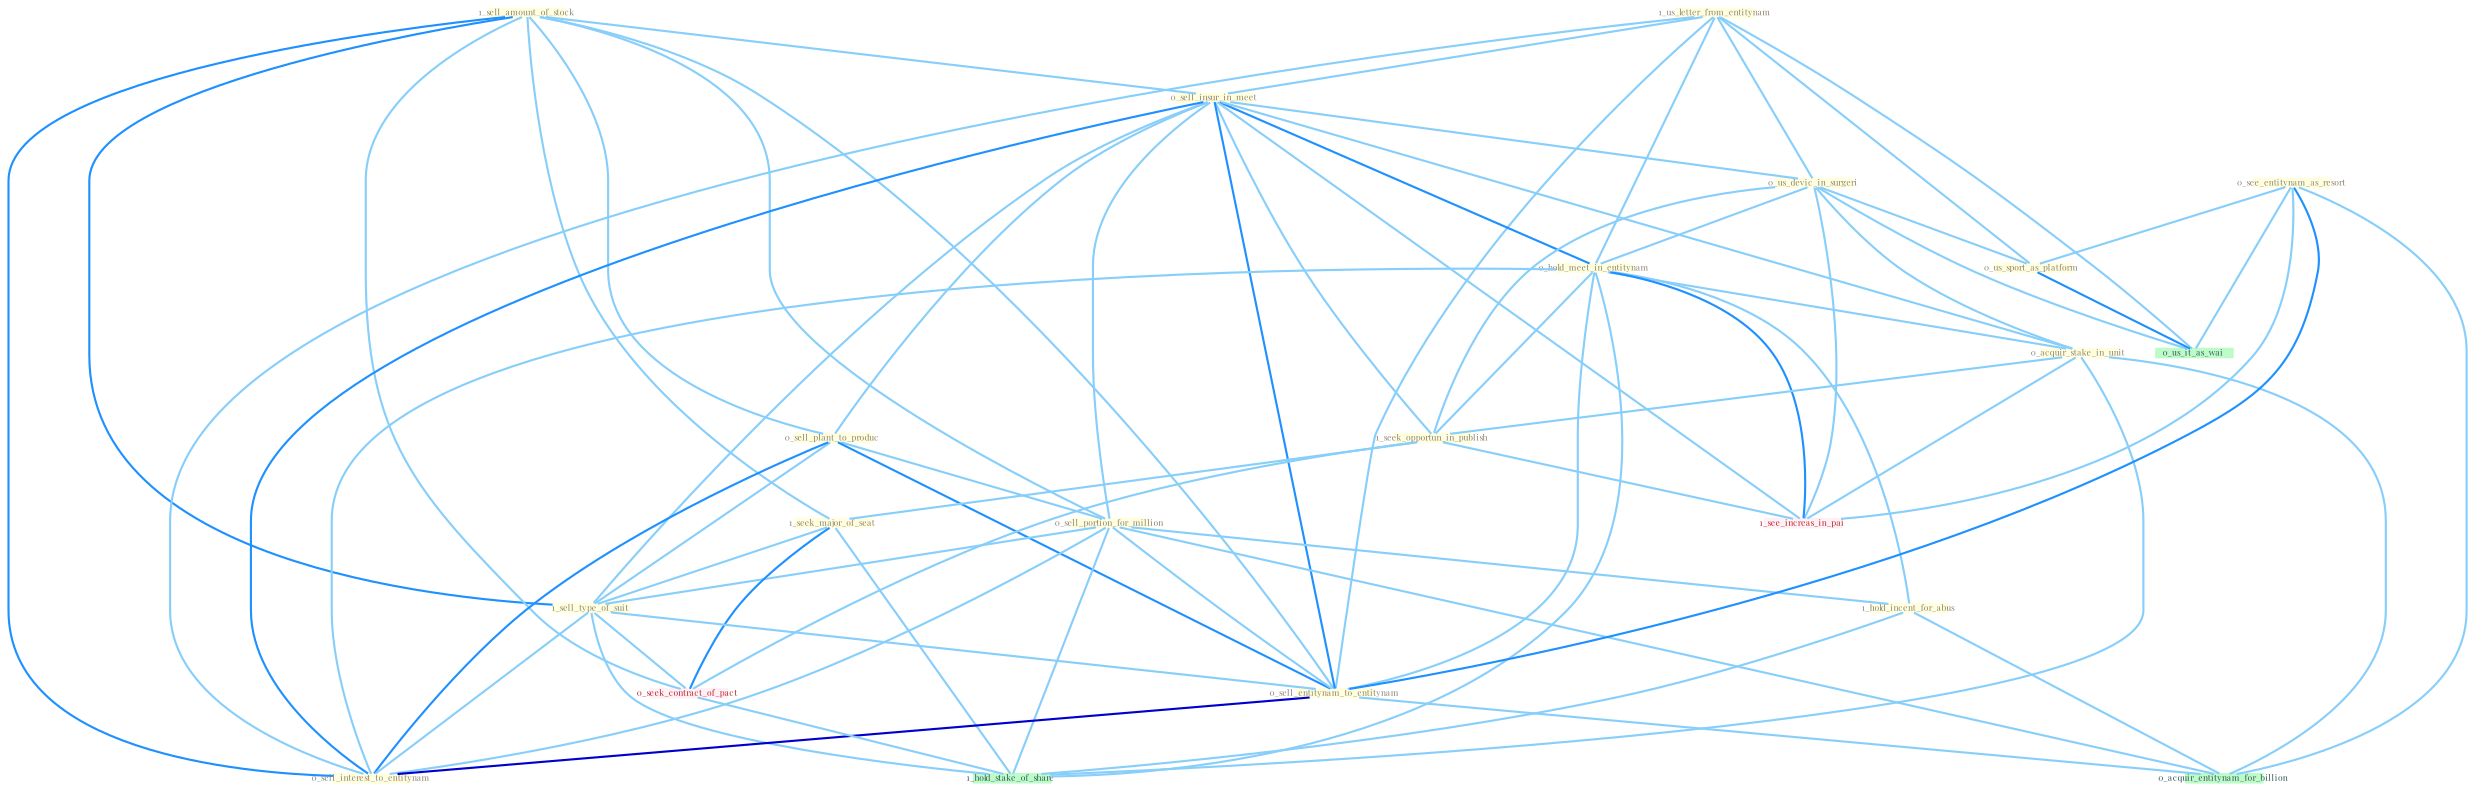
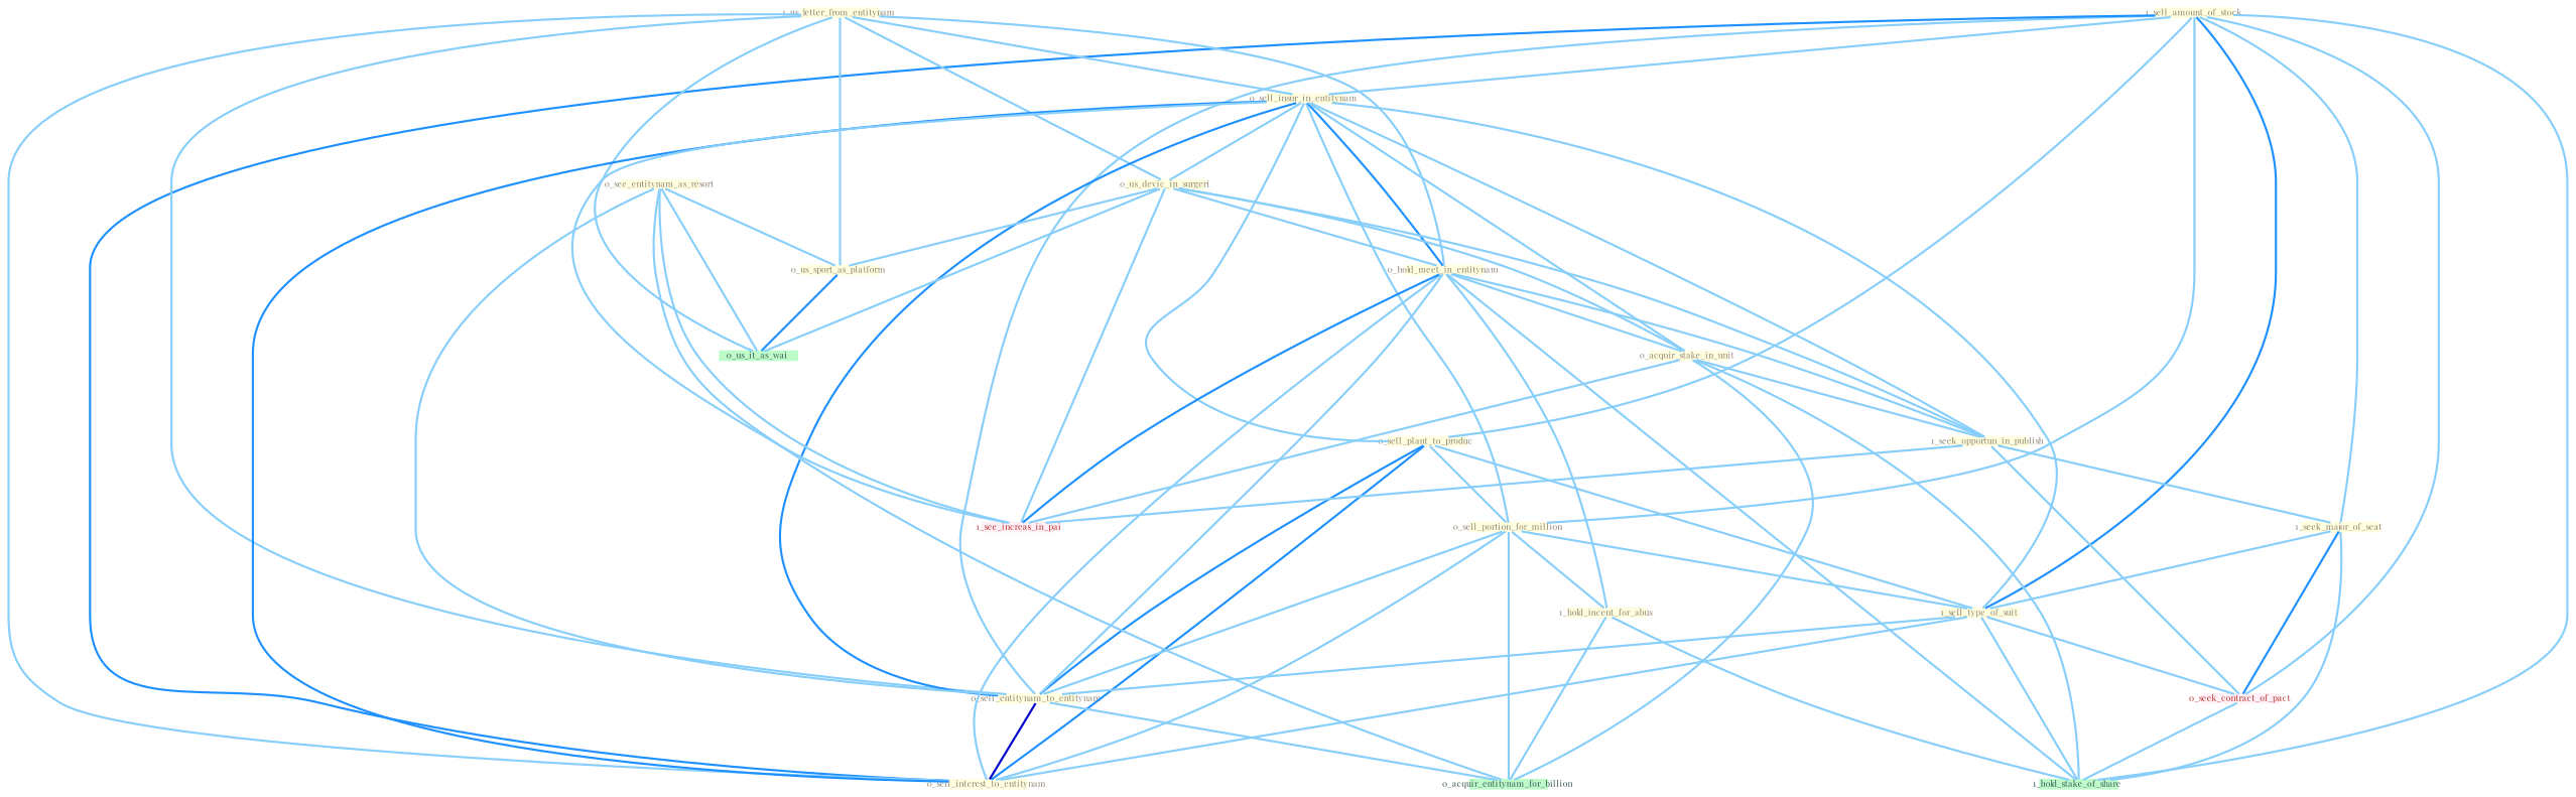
  graph {
    fontname="Playfair Display"
    node [color="#ffffe0" fixedsize=true fontcolor="#8b7d6b" fontname="Playfair Display" fontsize=4 shape=polygon style=filled]
    edge [color="#87cefa" fontname="Playfair Display" w=1]
    "1_sell_amount_of_stock " [height=.06 width=.5]
    "1_us_letter_from_entitynam " [height=.06 width=.5]
-   "0_sell_insur_in_entitynam " [height=.06 width=.5 label="0_sell_insur_in_meet"]
+   "0_sell_insur_in_entitynam " [height=.06 width=.5]
    "0_us_devic_in_surgeri " [height=.06 width=.5]
    "0_sell_plant_to_produc " [height=.06 width=.5]
    "0_sell_portion_for_million " [height=.06 width=.5]
    "0_hold_meet_in_entitynam " [height=.06 width=.5]
    "0_acquir_stake_in_unit " [height=.06 width=.5]
    "1_seek_opportun_in_publish " [height=.06 width=.5]
    "0_see_entitynam_as_resort " [height=.06 width=.5]
    "1_seek_major_of_seat " [height=.06 width=.5]
    "1_sell_type_of_suit " [height=.06 width=.5]
    "0_sell_entitynam_to_entitynam " [height=.06 width=.5]
    "1_hold_incent_for_abus " [height=.06 width=.5]
    "0_sell_interest_to_entitynam " [height=.06 width=.5]
    "0_us_sport_as_platform " [height=.06 width=.5]
    "0_seek_contract_of_pact " [color="#fff0f5" fontcolor="#b22222" height=.06 width=.5]
    "1_see_increas_in_pai " [color="#fff0f5" fontcolor="#b22222" height=.06 width=.5]
    "1_hold_stake_of_share " [color="#BDFCC9" fontcolor="#2f4f4f" height=.06 width=.5]
    "0_us_it_as_wai " [color="#BDFCC9" fontcolor="#2f4f4f" height=.06 width=.5]
    "0_acquir_entitynam_for_billion " [color="#BDFCC9" fontcolor="#2f4f4f" height=.06 width=.5]
    subgraph sub_1 {
      "1_sell_amount_of_stock "
      "1_us_letter_from_entitynam "
      "0_sell_insur_in_entitynam "
      "0_us_devic_in_surgeri "
      "0_sell_plant_to_produc "
      "0_sell_portion_for_million "
      "0_hold_meet_in_entitynam "
      "0_acquir_stake_in_unit "
      "1_seek_opportun_in_publish "
      "0_see_entitynam_as_resort "
      "1_seek_major_of_seat "
      "1_sell_type_of_suit "
      "0_sell_entitynam_to_entitynam "
      "1_hold_incent_for_abus "
      "0_sell_interest_to_entitynam "
      "0_us_sport_as_platform "
    }
    subgraph sub_2 {
      "0_seek_contract_of_pact "
      "1_see_increas_in_pai "
    }
    "1_sell_amount_of_stock " -- "0_sell_insur_in_entitynam "
    "1_sell_amount_of_stock " -- "0_sell_plant_to_produc "
    "1_sell_amount_of_stock " -- "0_sell_portion_for_million "
    "1_sell_amount_of_stock " -- "1_seek_major_of_seat "
    "1_sell_amount_of_stock " -- "1_sell_type_of_suit " [color="#1e90ff" w=2]
    "1_sell_amount_of_stock " -- "0_sell_entitynam_to_entitynam "
    "1_sell_amount_of_stock " -- "0_sell_interest_to_entitynam " [color="#1e90ff"]
    "1_sell_amount_of_stock " -- "0_seek_contract_of_pact "
-   "0_sell_portion_for_million " -- "1_hold_stake_of_share "
+   "1_sell_amount_of_stock " -- "1_hold_stake_of_share "
    "1_us_letter_from_entitynam " -- "0_sell_insur_in_entitynam "
    "1_us_letter_from_entitynam " -- "0_us_devic_in_surgeri "
    "1_us_letter_from_entitynam " -- "0_hold_meet_in_entitynam "
    "1_us_letter_from_entitynam " -- "0_sell_entitynam_to_entitynam "
    "1_us_letter_from_entitynam " -- "0_sell_interest_to_entitynam "
    "1_us_letter_from_entitynam " -- "0_us_sport_as_platform "
    "1_us_letter_from_entitynam " -- "0_us_it_as_wai "
    "0_sell_insur_in_entitynam " -- "0_us_devic_in_surgeri "
    "0_sell_insur_in_entitynam " -- "0_sell_plant_to_produc "
    "0_sell_insur_in_entitynam " -- "0_sell_portion_for_million "
    "0_sell_insur_in_entitynam " -- "0_hold_meet_in_entitynam " [color="#1e90ff" w=2]
    "0_sell_insur_in_entitynam " -- "0_acquir_stake_in_unit "
    "0_sell_insur_in_entitynam " -- "1_seek_opportun_in_publish "
    "0_sell_insur_in_entitynam " -- "1_sell_type_of_suit "
    "0_sell_insur_in_entitynam " -- "0_sell_entitynam_to_entitynam " [color="#1e90ff" w=2]
    "0_sell_insur_in_entitynam " -- "0_sell_interest_to_entitynam " [color="#1e90ff" w=2]
    "0_sell_insur_in_entitynam " -- "1_see_increas_in_pai "
    "0_us_devic_in_surgeri " -- "0_hold_meet_in_entitynam "
    "0_us_devic_in_surgeri " -- "0_acquir_stake_in_unit "
    "0_us_devic_in_surgeri " -- "1_seek_opportun_in_publish "
    "0_us_devic_in_surgeri " -- "0_us_sport_as_platform "
    "0_us_devic_in_surgeri " -- "1_see_increas_in_pai "
    "0_us_devic_in_surgeri " -- "0_us_it_as_wai "
    "0_sell_plant_to_produc " -- "0_sell_portion_for_million "
    "0_sell_plant_to_produc " -- "1_sell_type_of_suit "
    "0_sell_plant_to_produc " -- "0_sell_entitynam_to_entitynam " [color="#1e90ff" w=2]
    "0_sell_plant_to_produc " -- "0_sell_interest_to_entitynam " [color="#1e90ff" w=2]
    "0_sell_portion_for_million " -- "1_sell_type_of_suit "
    "0_sell_portion_for_million " -- "0_sell_entitynam_to_entitynam "
    "0_sell_portion_for_million " -- "1_hold_incent_for_abus "
    "0_sell_portion_for_million " -- "0_sell_interest_to_entitynam "
    "0_sell_portion_for_million " -- "0_acquir_entitynam_for_billion "
    "0_hold_meet_in_entitynam " -- "0_acquir_stake_in_unit "
    "0_hold_meet_in_entitynam " -- "1_seek_opportun_in_publish "
    "0_hold_meet_in_entitynam " -- "0_sell_entitynam_to_entitynam "
    "0_hold_meet_in_entitynam " -- "1_hold_incent_for_abus "
    "0_hold_meet_in_entitynam " -- "0_sell_interest_to_entitynam "
    "0_hold_meet_in_entitynam " -- "1_see_increas_in_pai " [color="#1e90ff"]
    "0_hold_meet_in_entitynam " -- "1_hold_stake_of_share "
    "0_acquir_stake_in_unit " -- "1_seek_opportun_in_publish "
    "0_acquir_stake_in_unit " -- "1_see_increas_in_pai "
    "0_acquir_stake_in_unit " -- "1_hold_stake_of_share "
    "0_acquir_stake_in_unit " -- "0_acquir_entitynam_for_billion "
    "1_seek_opportun_in_publish " -- "1_seek_major_of_seat "
    "1_seek_opportun_in_publish " -- "0_seek_contract_of_pact "
    "1_seek_opportun_in_publish " -- "1_see_increas_in_pai "
-   "0_see_entitynam_as_resort " -- "0_sell_entitynam_to_entitynam " [color="#1e90ff"]
+   "0_see_entitynam_as_resort " -- "0_sell_entitynam_to_entitynam "
    "0_see_entitynam_as_resort " -- "0_us_sport_as_platform "
    "0_see_entitynam_as_resort " -- "1_see_increas_in_pai "
    "0_see_entitynam_as_resort " -- "0_us_it_as_wai "
    "0_see_entitynam_as_resort " -- "0_acquir_entitynam_for_billion "
    "1_seek_major_of_seat " -- "1_sell_type_of_suit "
    "1_seek_major_of_seat " -- "0_seek_contract_of_pact " [color="#1e90ff" w=2]
    "1_seek_major_of_seat " -- "1_hold_stake_of_share "
    "1_sell_type_of_suit " -- "0_sell_entitynam_to_entitynam "
    "1_sell_type_of_suit " -- "0_sell_interest_to_entitynam "
    "1_sell_type_of_suit " -- "0_seek_contract_of_pact "
    "1_sell_type_of_suit " -- "1_hold_stake_of_share "
    "0_sell_entitynam_to_entitynam " -- "0_sell_interest_to_entitynam " [color="#0000cd" w=3]
    "0_sell_entitynam_to_entitynam " -- "0_acquir_entitynam_for_billion "
    "1_hold_incent_for_abus " -- "1_hold_stake_of_share "
    "1_hold_incent_for_abus " -- "0_acquir_entitynam_for_billion "
    "0_us_sport_as_platform " -- "0_us_it_as_wai " [color="#1e90ff" w=2]
    "0_seek_contract_of_pact " -- "1_hold_stake_of_share "
  }
